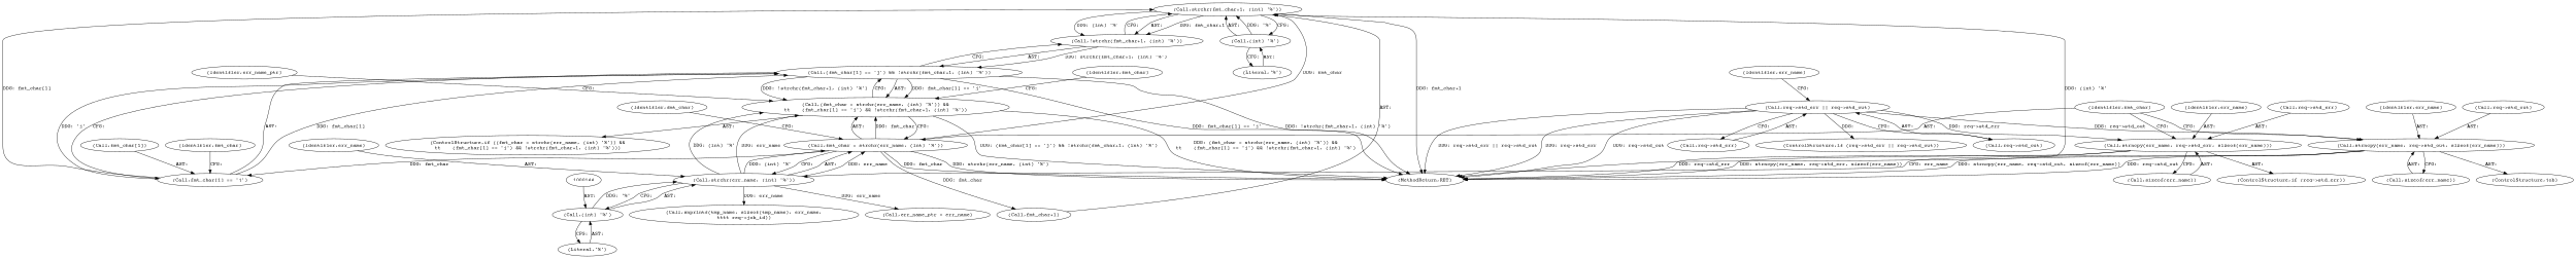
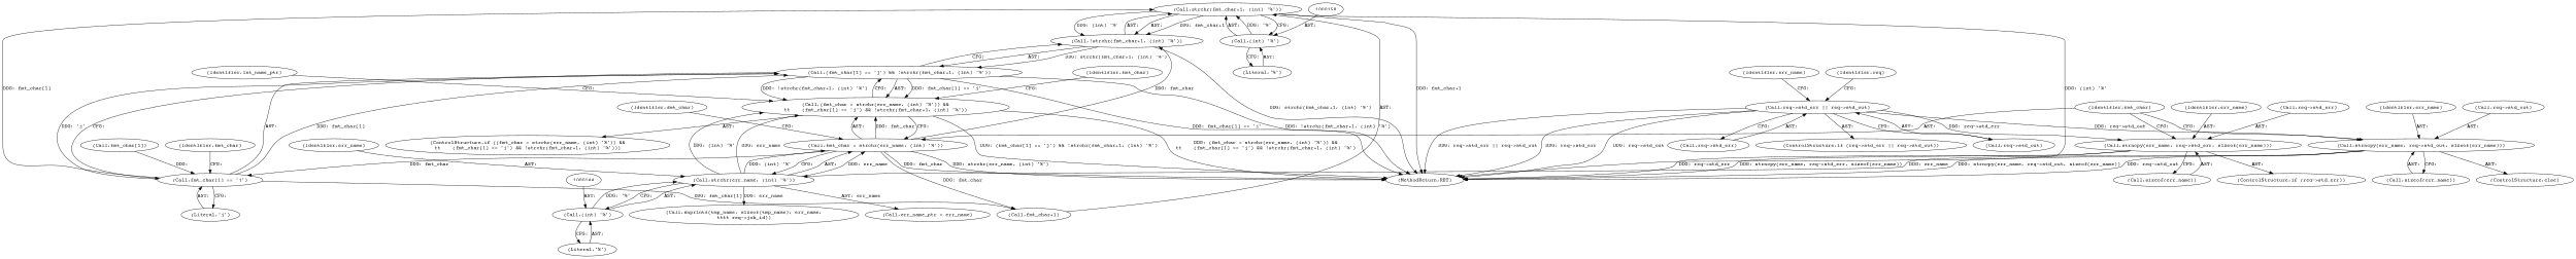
  digraph {
    fontname="Courier Prime"
    node [fontname="Courier Prime"]
    edge [fontname="Courier Prime"]
    n1 [label="(Call,strchr(fmt_char+1, (int) '%'))"]
    n2 [label="(Call,(int) '%')"]
    n3 [label="(Call,!strchr(fmt_char+1, (int) '%'))"]
    n4 [label="(MethodReturn,RET)"]
    n5 [label="(Literal,'%')"]
    n6 [label="(Call,(fmt_char[1] == 'j') && !strchr(fmt_char+1, (int) '%'))"]
    n7 [label="(Call,fmt_char = strchr(err_name, (int) '%'))"]
    n8 [label="(Call,strchr(err_name, (int) '%'))"]
    n9 [label="(Call,fmt_char[1] == 'j')"]
    n10 [label="(Call,(fmt_char = strchr(err_name, (int) '%')) &&\n\t\t    (fmt_char[1] == 'j') && !strchr(fmt_char+1, (int) '%'))"]
    n11 [label="(Call,fmt_char+1)"]
    n12 [label="(Call,(int) '%')"]
    n13 [label="(Call,err_name_ptr = err_name)"]
    n14 [label="(Call,snprintf(tmp_name, sizeof(tmp_name), err_name,\n\t\t\t\t req->job_id))"]
+   n15 [label="(Literal,'j')"]
    n16 [label="(ControlStructure,if ((fmt_char = strchr(err_name, (int) '%')) &&\n\t\t    (fmt_char[1] == 'j') && !strchr(fmt_char+1, (int) '%')))"]
    n17 [label="(Literal,'%')"]
    n18 [label="(Call,strncpy(err_name, req->std_err, sizeof(err_name)))"]
    n19 [label="(Call,sizeof(err_name))"]
    n20 [label="(ControlStructure,if (req->std_err))"]
    n21 [label="(Call,req->std_err || req->std_out)"]
    n22 [label="(Call,strncpy(err_name, req->std_out, sizeof(err_name)))"]
    n23 [label="(ControlStructure,if (req->std_err || req->std_out))"]
    n24 [label="(Call,req->std_out)"]
    n25 [label="(Call,req->std_err)"]
    n26 [label="(Call,sizeof(err_name))"]
-   n27 [label="(ControlStructure,job)"]
+   n27 [label="(ControlStructure,else)"]
    n28 [label="(Identifier,err_name)"]
    n29 [label="(Call,fmt_char[1])"]
    n30 [label="(Identifier,fmt_char)"]
    n31 [label="(Identifier,fmt_char)"]
+   n32 [label="(Identifier,req)"]
    n33 [label="(Identifier,fmt_char)"]
    n34 [label="(Identifier,err_name)"]
    n35 [label="(Identifier,fmt_char)"]
    n36 [label="(Call,req->std_out)"]
    n37 [label="(Identifier,err_name)"]
-   n38 [label="(Identifier,err_name_ptr)"]
+   n38 [label="(Identifier,int_name_ptr)"]
    n39 [label="(Call,req->std_err)"]
    n40 [label="(Identifier,err_name)"]
    1000144
+   1000158
    n1 -> n2 [label="CFG: "]
    n1 -> n3 [label="AST: "]
    n1 -> n3 [label="DDG: fmt_char+1"]
    n1 -> n3 [label="DDG: (int) '%'"]
    n1 -> n4 [label="DDG: fmt_char+1"]
    n1 -> n4 [label="DDG: (int) '%'"]
    n2 -> n1 [label="AST: "]
    n2 -> n1 [label="DDG: '%'"]
    n2 -> n5 [label="CFG: "]
-   n3 -> n1 [label="CFG: "]
+   n3 -> n1 [label="AST: "]
+   n3 -> n4 [label="DDG: strchr(fmt_char+1, (int) '%')"]
    n3 -> n6 [label="AST: "]
    n3 -> n6 [label="DDG: strchr(fmt_char+1, (int) '%')"]
    n5 -> n2 [label="AST: "]
    n6 -> n3 [label="CFG: "]
    n6 -> n4 [label="DDG: !strchr(fmt_char+1, (int) '%')"]
    n6 -> n4 [label="DDG: fmt_char[1] == 'j'"]
    n6 -> n9 [label="CFG: "]
    n6 -> n10 [label="AST: "]
    n6 -> n10 [label="DDG: fmt_char[1] == 'j'"]
    n6 -> n10 [label="DDG: !strchr(fmt_char+1, (int) '%')"]
-   n7 -> n1 [label="DDG: fmt_char"]
+   n7 -> n3 [label="DDG: fmt_char"]
    n7 -> n4 [label="DDG: strchr(err_name, (int) '%')"]
    n7 -> n4 [label="DDG: fmt_char"]
    n7 -> n8 [label="CFG: "]
    n7 -> n9 [label="DDG: fmt_char"]
    n7 -> n10 [label="AST: "]
    n7 -> n10 [label="DDG: fmt_char"]
    n7 -> n11 [label="DDG: fmt_char"]
    n8 -> n7 [label="AST: "]
    n8 -> n7 [label="DDG: err_name"]
    n8 -> n7 [label="DDG: (int) '%'"]
    n8 -> n10 [label="DDG: err_name"]
    n8 -> n10 [label="DDG: (int) '%'"]
    n8 -> n12 [label="CFG: "]
-   n8 -> n13 [label="DDG: err_name"]
+   n8 -> n13 [label="AST: err_name"]
    n8 -> n14 [label="DDG: err_name"]
    n9 -> n1 [label="DDG: fmt_char[1]"]
    n9 -> n6 [label="AST: "]
    n9 -> n6 [label="DDG: fmt_char[1]"]
    n9 -> n6 [label="DDG: 'j'"]
+   n9 -> n11 [label="DDG: fmt_char[1]"]
+   n9 -> n15 [label="CFG: "]
    n10 -> n4 [label="DDG: (fmt_char = strchr(err_name, (int) '%')) &&\n\t\t    (fmt_char[1] == 'j') && !strchr(fmt_char+1, (int) '%')"]
    n10 -> n4 [label="DDG: (fmt_char[1] == 'j') && !strchr(fmt_char+1, (int) '%')"]
    n10 -> n6 [label="CFG: "]
    n10 -> n7 [label="CFG: "]
    n10 -> n16 [label="AST: "]
    n11 -> n1 [label="AST: "]
    n12 -> n8 [label="AST: "]
    n12 -> n8 [label="DDG: '%'"]
    n12 -> n17 [label="CFG: "]
+   n15 -> n9 [label="AST: "]
    n17 -> n12 [label="AST: "]
    n18 -> n4 [label="DDG: strncpy(err_name, req->std_err, sizeof(err_name))"]
    n18 -> n4 [label="DDG: req->std_err"]
    n18 -> n19 [label="CFG: "]
    n18 -> n20 [label="AST: "]
    n19 -> n18 [label="AST: "]
    n21 -> n4 [label="DDG: req->std_out"]
    n21 -> n4 [label="DDG: req->std_err || req->std_out"]
    n21 -> n4 [label="DDG: req->std_err"]
    n21 -> n18 [label="DDG: req->std_err"]
    n21 -> n22 [label="DDG: req->std_out"]
-   n21 -> n23 [label="DDG: "]
+   n21 -> n23 [label="AST: "]
    n21 -> n24 [label="CFG: "]
    n21 -> n25 [label="CFG: "]
    n22 -> n4 [label="DDG: strncpy(err_name, req->std_out, sizeof(err_name))"]
    n22 -> n4 [label="DDG: req->std_out"]
-   n22 -> n8 [label="CFG: err_name"]
+   n22 -> n8 [label="DDG: err_name"]
    n22 -> n26 [label="CFG: "]
    n22 -> n27 [label="AST: "]
    n24 -> n21 [label="AST: "]
    n25 -> n21 [label="AST: "]
    n26 -> n22 [label="AST: "]
    n28 -> n8 [label="AST: "]
-   n29 -> n9 [label="AST: "]
+   n29 -> n9 [label="DDG: "]
    n30 -> n7 [label="CFG: "]
    n31 -> n9 [label="CFG: "]
+   n32 -> n21 [label="CFG: "]
    n33 -> n7 [label="AST: "]
    n33 -> n18 [label="CFG: "]
    n33 -> n22 [label="CFG: "]
    n34 -> n22 [label="AST: "]
    n35 -> n10 [label="CFG: "]
    n36 -> n22 [label="AST: "]
    n37 -> n18 [label="AST: "]
    n38 -> n10 [label="CFG: "]
    n39 -> n18 [label="AST: "]
    n40 -> n21 [label="CFG: "]
    1000144 -> n12 [label="AST: "]
+   1000158 -> n2 [label="AST: "]
  }
